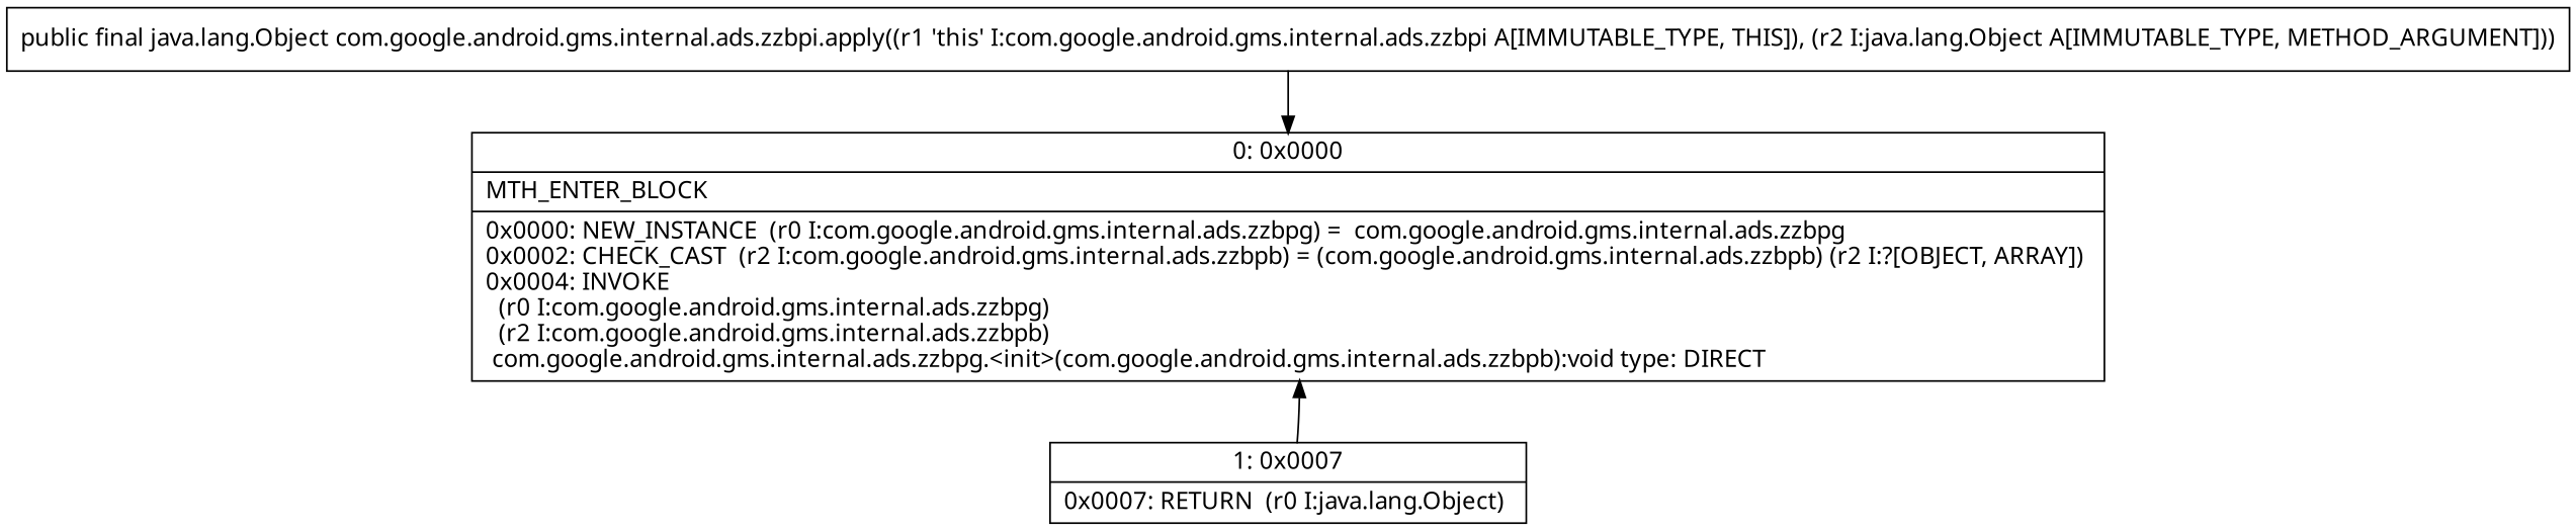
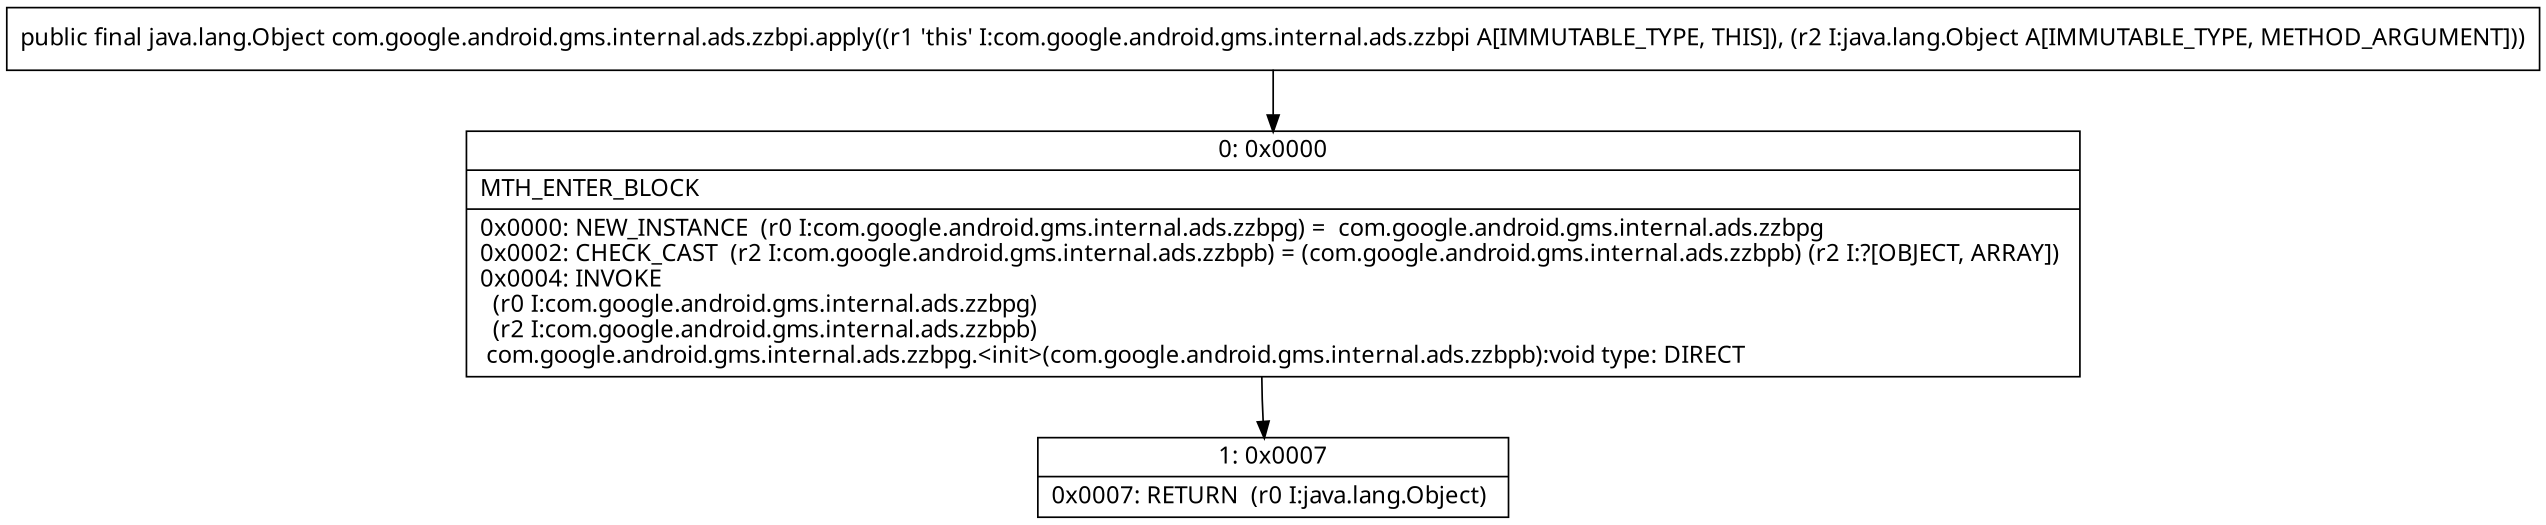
  digraph {
    fontname="Noto Sans"
    node [shape=record fontname="Noto Sans"]
    edge [fontname="Noto Sans"]
    n1 [label="{0\:\ 0x0000|MTH_ENTER_BLOCK\l|0x0000: NEW_INSTANCE  (r0 I:com.google.android.gms.internal.ads.zzbpg) =  com.google.android.gms.internal.ads.zzbpg \l0x0002: CHECK_CAST  (r2 I:com.google.android.gms.internal.ads.zzbpb) = (com.google.android.gms.internal.ads.zzbpb) (r2 I:?[OBJECT, ARRAY]) \l0x0004: INVOKE  \l  (r0 I:com.google.android.gms.internal.ads.zzbpg)\l  (r2 I:com.google.android.gms.internal.ads.zzbpb)\l com.google.android.gms.internal.ads.zzbpg.\<init\>(com.google.android.gms.internal.ads.zzbpb):void type: DIRECT \l}"]
    n2 [label="{1\:\ 0x0007|0x0007: RETURN  (r0 I:java.lang.Object) \l}"]
    n3 [label="{public final java.lang.Object com.google.android.gms.internal.ads.zzbpi.apply((r1 'this' I:com.google.android.gms.internal.ads.zzbpi A[IMMUTABLE_TYPE, THIS]), (r2 I:java.lang.Object A[IMMUTABLE_TYPE, METHOD_ARGUMENT])) }"]
-   n2 -> n1
+   n1 -> n2
    n3 -> n1
  }
